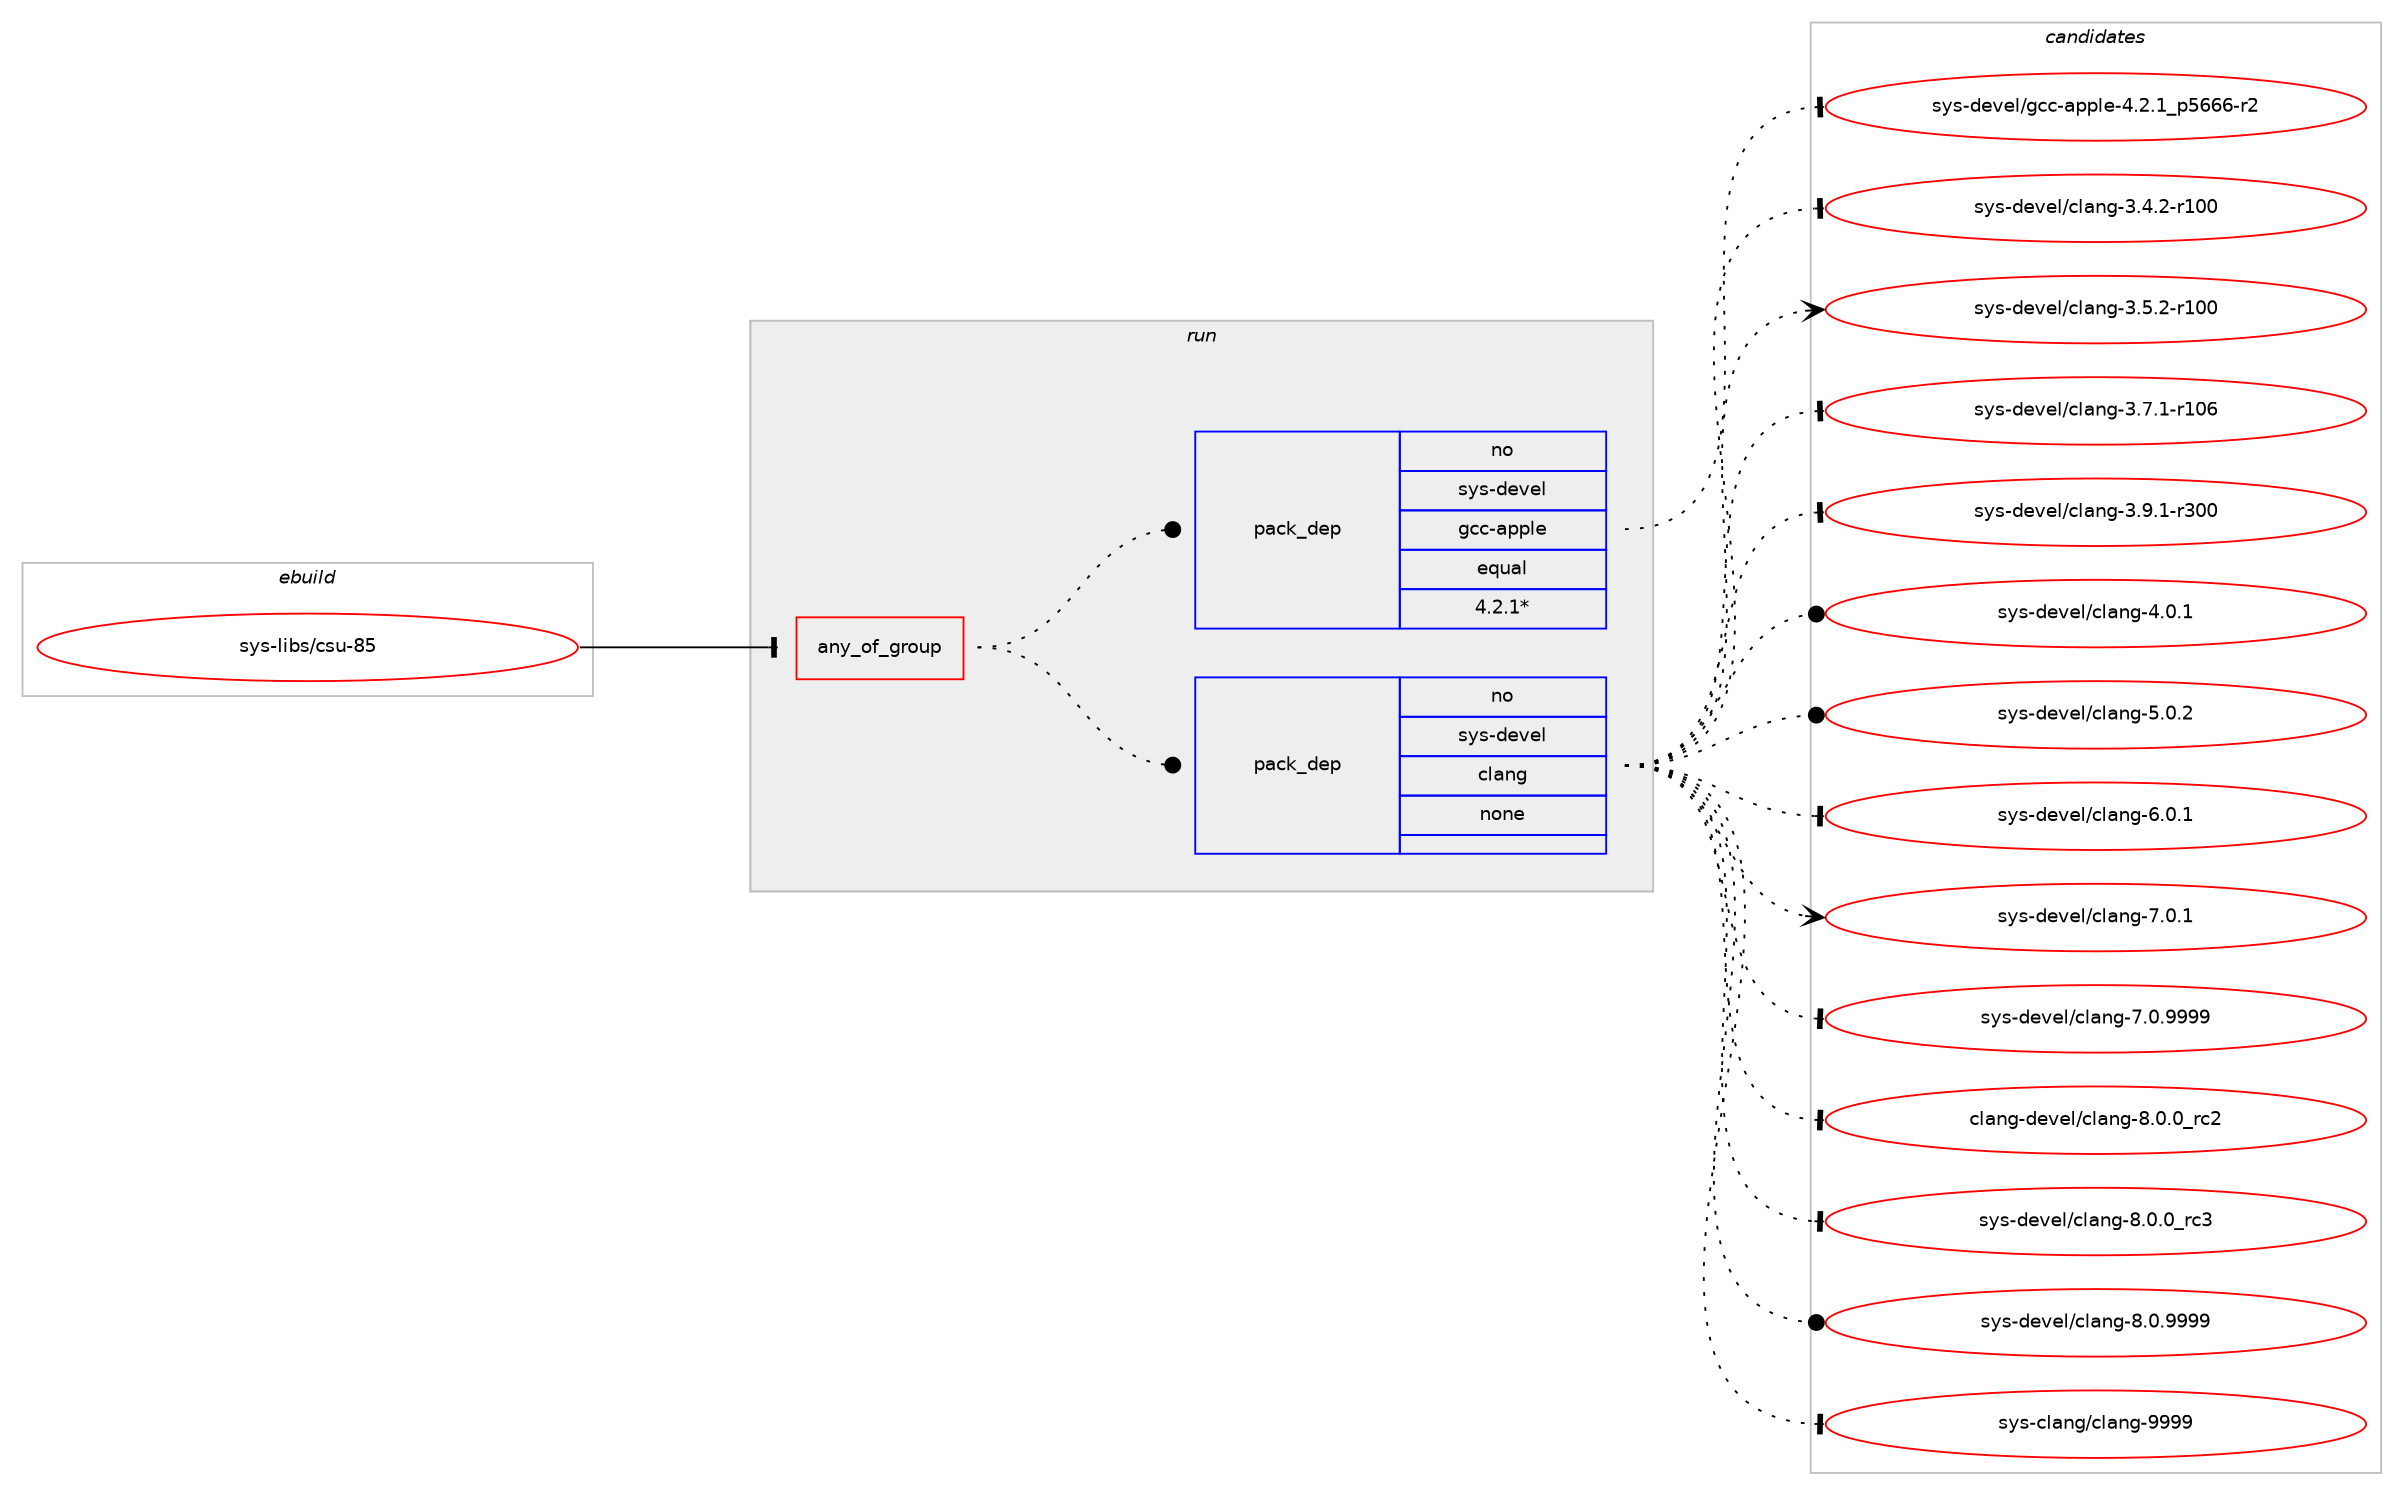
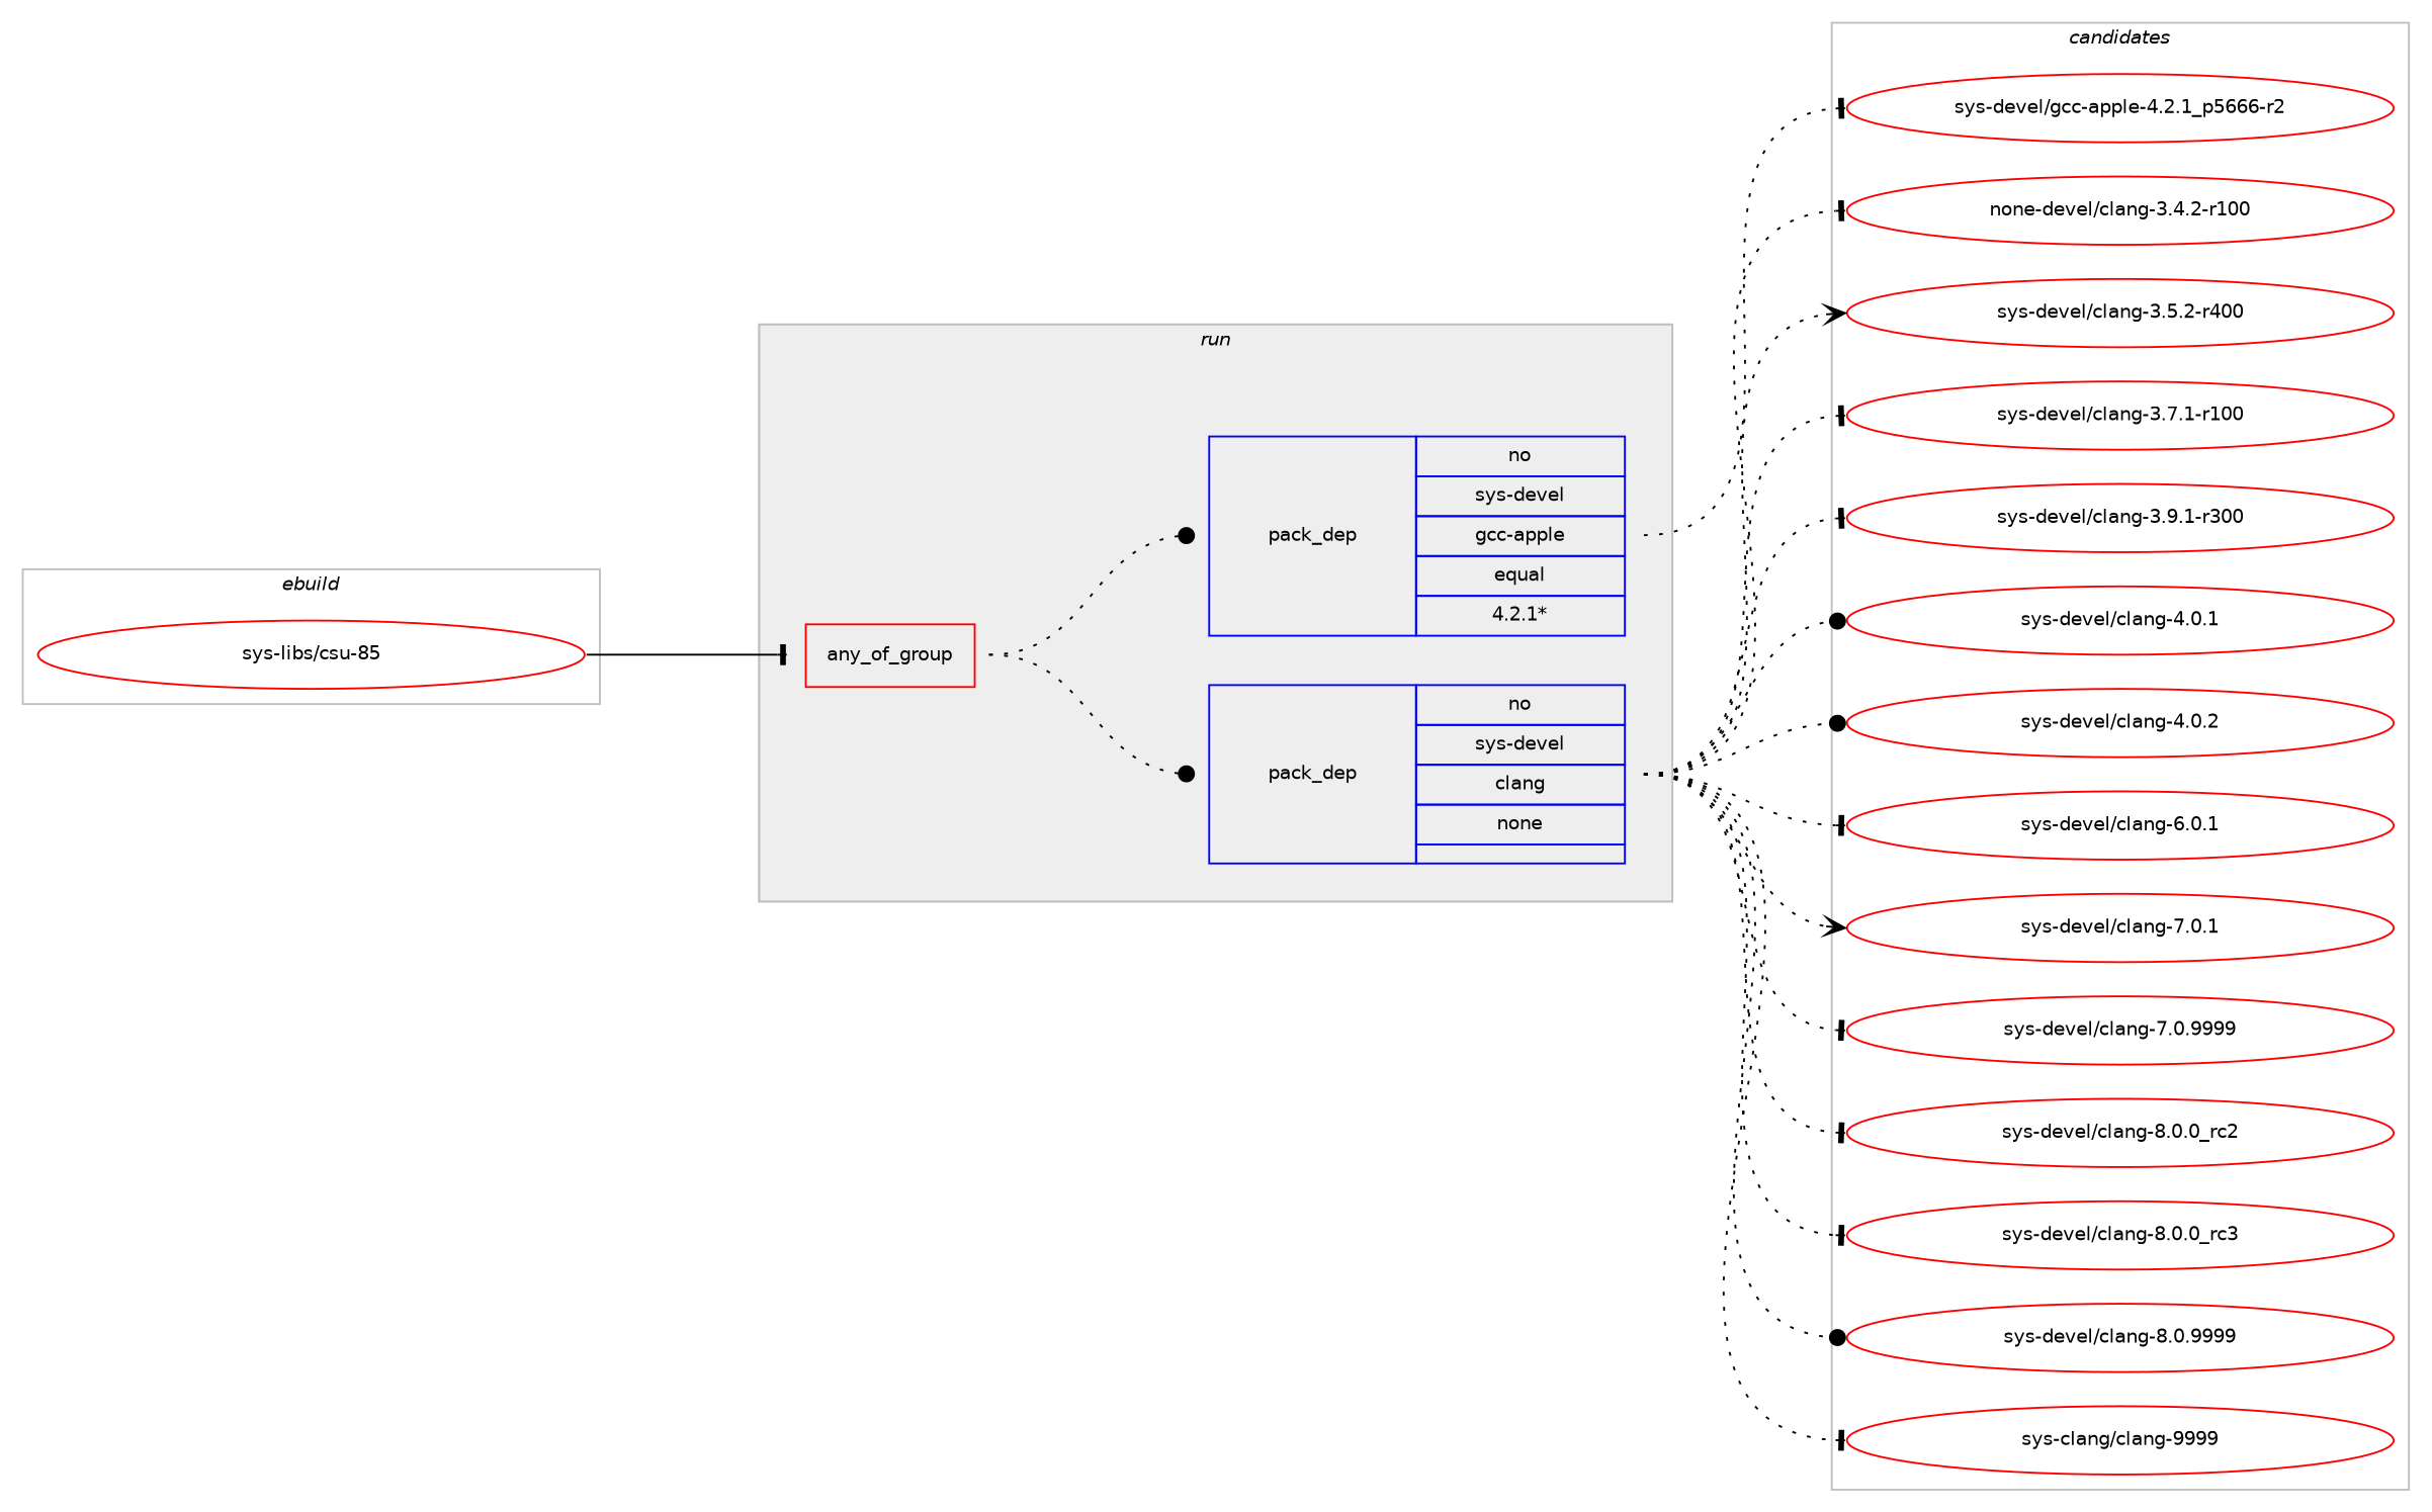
  digraph {
    compound=true
    concentrate=true
    fontname=Helvetica
    fontsize=10
    newrank=true
    rankdir=LR
    ranksep=1.5
    node [color=red fontname=Helvetica fontsize=10]
    edge [arrowhead=tee headport=w style=dotted tailport=e weight=100]
    n1 [label="sys-libs/csu-85" width=4]
    n2 [color=blue label=<<TABLE BORDER="0" CELLBORDER="1" CELLSPACING="0" CELLPADDING="4" WIDTH="220"><TR><TD ROWSPAN="6" CELLPADDING="30">pack_dep</TD></TR><TR><TD WIDTH="110">no</TD></TR><TR><TD>sys-devel</TD></TR><TR><TD>clang</TD></TR><TR><TD>none</TD></TR><TR><TD></TD></TR></TABLE>> shape=none]
    n3 [color=blue label=<<TABLE BORDER="0" CELLBORDER="1" CELLSPACING="0" CELLPADDING="4" WIDTH="220"><TR><TD ROWSPAN="6" CELLPADDING="30">pack_dep</TD></TR><TR><TD WIDTH="110">no</TD></TR><TR><TD>sys-devel</TD></TR><TR><TD>gcc-apple</TD></TR><TR><TD>equal</TD></TR><TR><TD>4.2.1*</TD></TR></TABLE>> shape=none]
    n4 [label=<<TABLE BORDER="0" CELLBORDER="1" CELLSPACING="0" CELLPADDING="4"><TR><TD CELLPADDING="10">any_of_group</TD></TR></TABLE>> shape=none]
-   n5 [label="sys-devel/clang-3.4.2-r100" width=4]
-   n6 [label="sys-devel/clang-3.5.2-r100" width=4]
-   n7 [label="sys-devel/clang-3.7.1-r106" width=4]
+   n5 [label="none-devel/clang-3.4.2-r100" width=4]
+   n6 [label="sys-devel/clang-3.5.2-r400" width=4]
+   n7 [label="sys-devel/clang-3.7.1-r100" width=4]
    n8 [label="sys-devel/clang-3.9.1-r300" width=4]
    n9 [label="sys-devel/clang-4.0.1" width=4]
-   n10 [label="sys-devel/clang-5.0.2" width=4]
+   n10 [label="sys-devel/clang-4.0.2" width=4]
    n11 [label="sys-devel/clang-6.0.1" width=4]
    n12 [label="sys-devel/clang-7.0.1" width=4]
    n13 [label="sys-devel/clang-7.0.9999" width=4]
-   n14 [label="clang-devel/clang-8.0.0_rc2" width=4]
+   n14 [label="sys-devel/clang-8.0.0_rc2" width=4]
    n15 [label="sys-devel/clang-8.0.0_rc3" width=4]
    n16 [label="sys-devel/clang-8.0.9999" width=4]
    n17 [label="sys-clang/clang-9999" width=4]
    n18 [label="sys-devel/gcc-apple-4.2.1_p5666-r2" width=4]
    subgraph cluster_1 {
      color=gray
      label=<<i>ebuild</i>>
      rank=same
      n1
    }
    subgraph cluster_2 {
      color=gray
      label=<<i>dependencies</i>>
      subgraph cluster_3 {
        color=gray
        fillcolor="#eeeeee"
        label=<<i>compile</i>>
        style=filled
        subgraph sub_4 {
          color=gray
          fillcolor="#eeeeee"
          label=<<i>compile</i>>
          style=filled
          n4
          subgraph sub_5 {
            color=gray
            fillcolor="#eeeeee"
            label=<<i>compile</i>>
            style=filled
            n2
          }
          subgraph sub_6 {
            color=gray
            fillcolor="#eeeeee"
            label=<<i>compile</i>>
            style=filled
            n3
          }
        }
      }
      subgraph cluster_7 {
        color=gray
        fillcolor="#eeeeee"
        label=<<i>compile and run</i>>
        style=filled
      }
      subgraph cluster_8 {
        color=gray
        fillcolor="#eeeeee"
        label=<<i>run</i>>
        style=filled
      }
    }
    subgraph cluster_9 {
      color=gray
      label=<<i>candidates</i>>
      rank=same
      subgraph sub_10 {
        color=black
        label=<<i>candidates</i>>
        nodesep=1
        rank=same
        n5
        n6
        n7
        n8
        n9
        n10
        n11
        n12
        n13
        n14
        n15
        n16
        n17
      }
      subgraph sub_11 {
        color=black
        label=<<i>candidates</i>>
        nodesep=1
        rank=same
        n18
      }
    }
    n1 -> n4 [style=solid weight=20]
    n2 -> n5
    n2 -> n6 [arrowhead=vee]
    n2 -> n7
    n2 -> n8
    n2 -> n9 [arrowhead=dot]
    n2 -> n10 [arrowhead=dot]
    n2 -> n11
    n2 -> n12 [arrowhead=vee]
    n2 -> n13
    n2 -> n14
    n2 -> n15
    n2 -> n16 [arrowhead=dot]
    n2 -> n17
    n3 -> n18
    n4 -> n2 [arrowhead=dot weight=20]
    n4 -> n3 [arrowhead=dot weight=20]
  }
